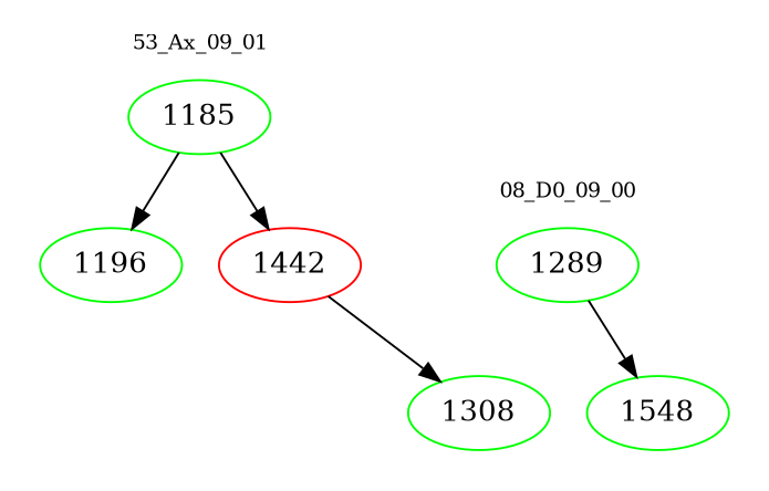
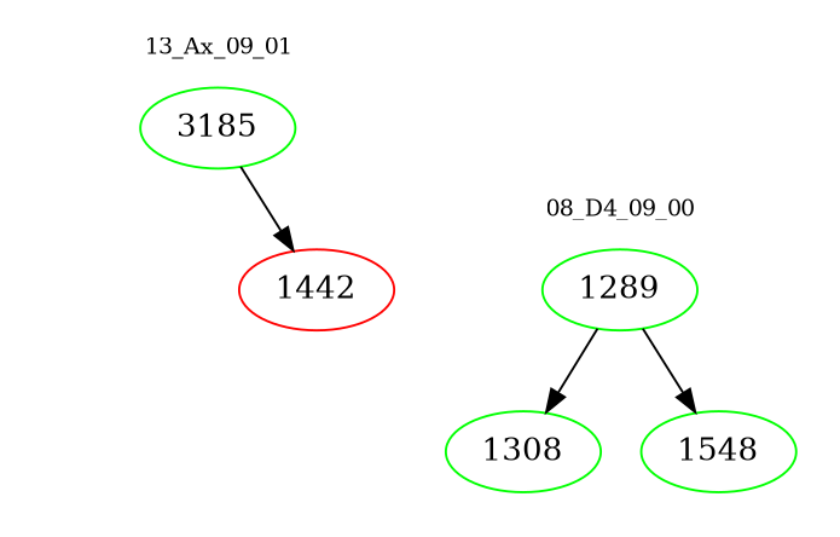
  digraph {
    node [color=green]
    edge [color=black]
-   n1 [label=1185]
-   n2 [label=1196]
+   n1 [label=3185]
    n3 [color=red label=1442]
    n4 [label=1289]
    n5 [label=1308]
    n6 [label=1548]
    subgraph cluster_1 {
      color=white
      fontsize=10
-     label="53_Ax_09_01"
+     label="13_Ax_09_01"
      n1
-     n2
      n3
    }
    subgraph cluster_2 {
      color=white
      fontsize=10
-     label="08_D0_09_00"
+     label="08_D4_09_00"
      n4
      n5
      n6
    }
-   n1 -> n2
    n1 -> n3
-   n3 -> n5
+   n4 -> n5
    n4 -> n6
  }
